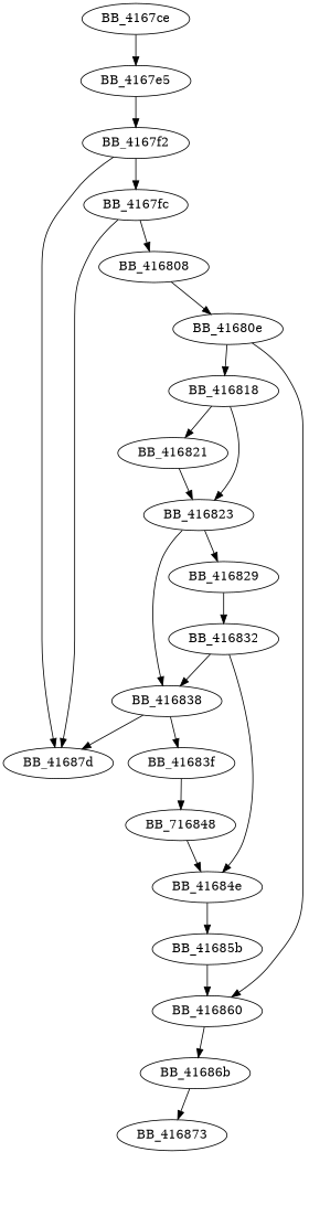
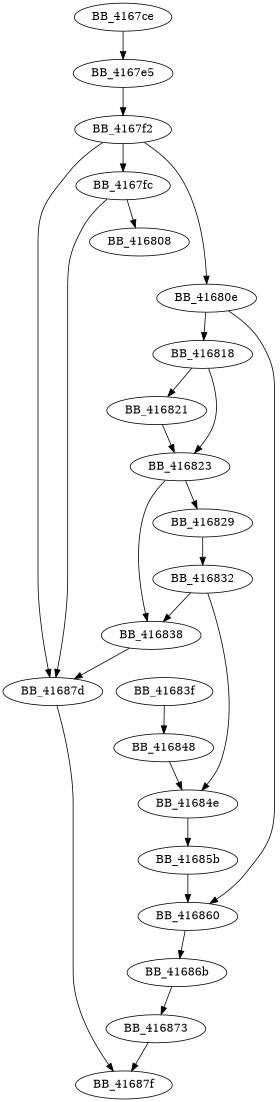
  digraph {
    BB_4167ce
    BB_4167e5
    BB_4167f2
    BB_4167fc
    BB_41687d
    BB_416808
+   BB_41687f
    BB_41680e
    BB_416818
    BB_416860
    BB_416821
    BB_416823
    BB_41686b
    BB_416829
    BB_416838
    BB_416873
    BB_416832
    BB_41683f
    BB_41684e
-   BB_416848 [label=BB_716848]
+   BB_416848
    BB_41685b
    BB_4167ce -> BB_4167e5
    BB_4167e5 -> BB_4167f2
    BB_4167f2 -> BB_4167fc
    BB_4167f2 -> BB_41687d
    BB_4167fc -> BB_41687d
    BB_4167fc -> BB_416808
-   BB_416808 -> BB_41680e
+   BB_41687d -> BB_41687f
+   BB_4167f2 -> BB_41680e
    BB_41680e -> BB_416818
    BB_41680e -> BB_416860
    BB_416818 -> BB_416821
    BB_416818 -> BB_416823
    BB_416860 -> BB_41686b
    BB_416821 -> BB_416823
    BB_416823 -> BB_416829
    BB_416823 -> BB_416838
    BB_41686b -> BB_416873
    BB_416829 -> BB_416832
    BB_416838 -> BB_41687d
-   BB_416838 -> BB_41683f
+   BB_416873 -> BB_41687f
    BB_416832 -> BB_416838
    BB_416832 -> BB_41684e
    BB_41683f -> BB_416848
    BB_41684e -> BB_41685b
    BB_416848 -> BB_41684e
    BB_41685b -> BB_416860
  }
